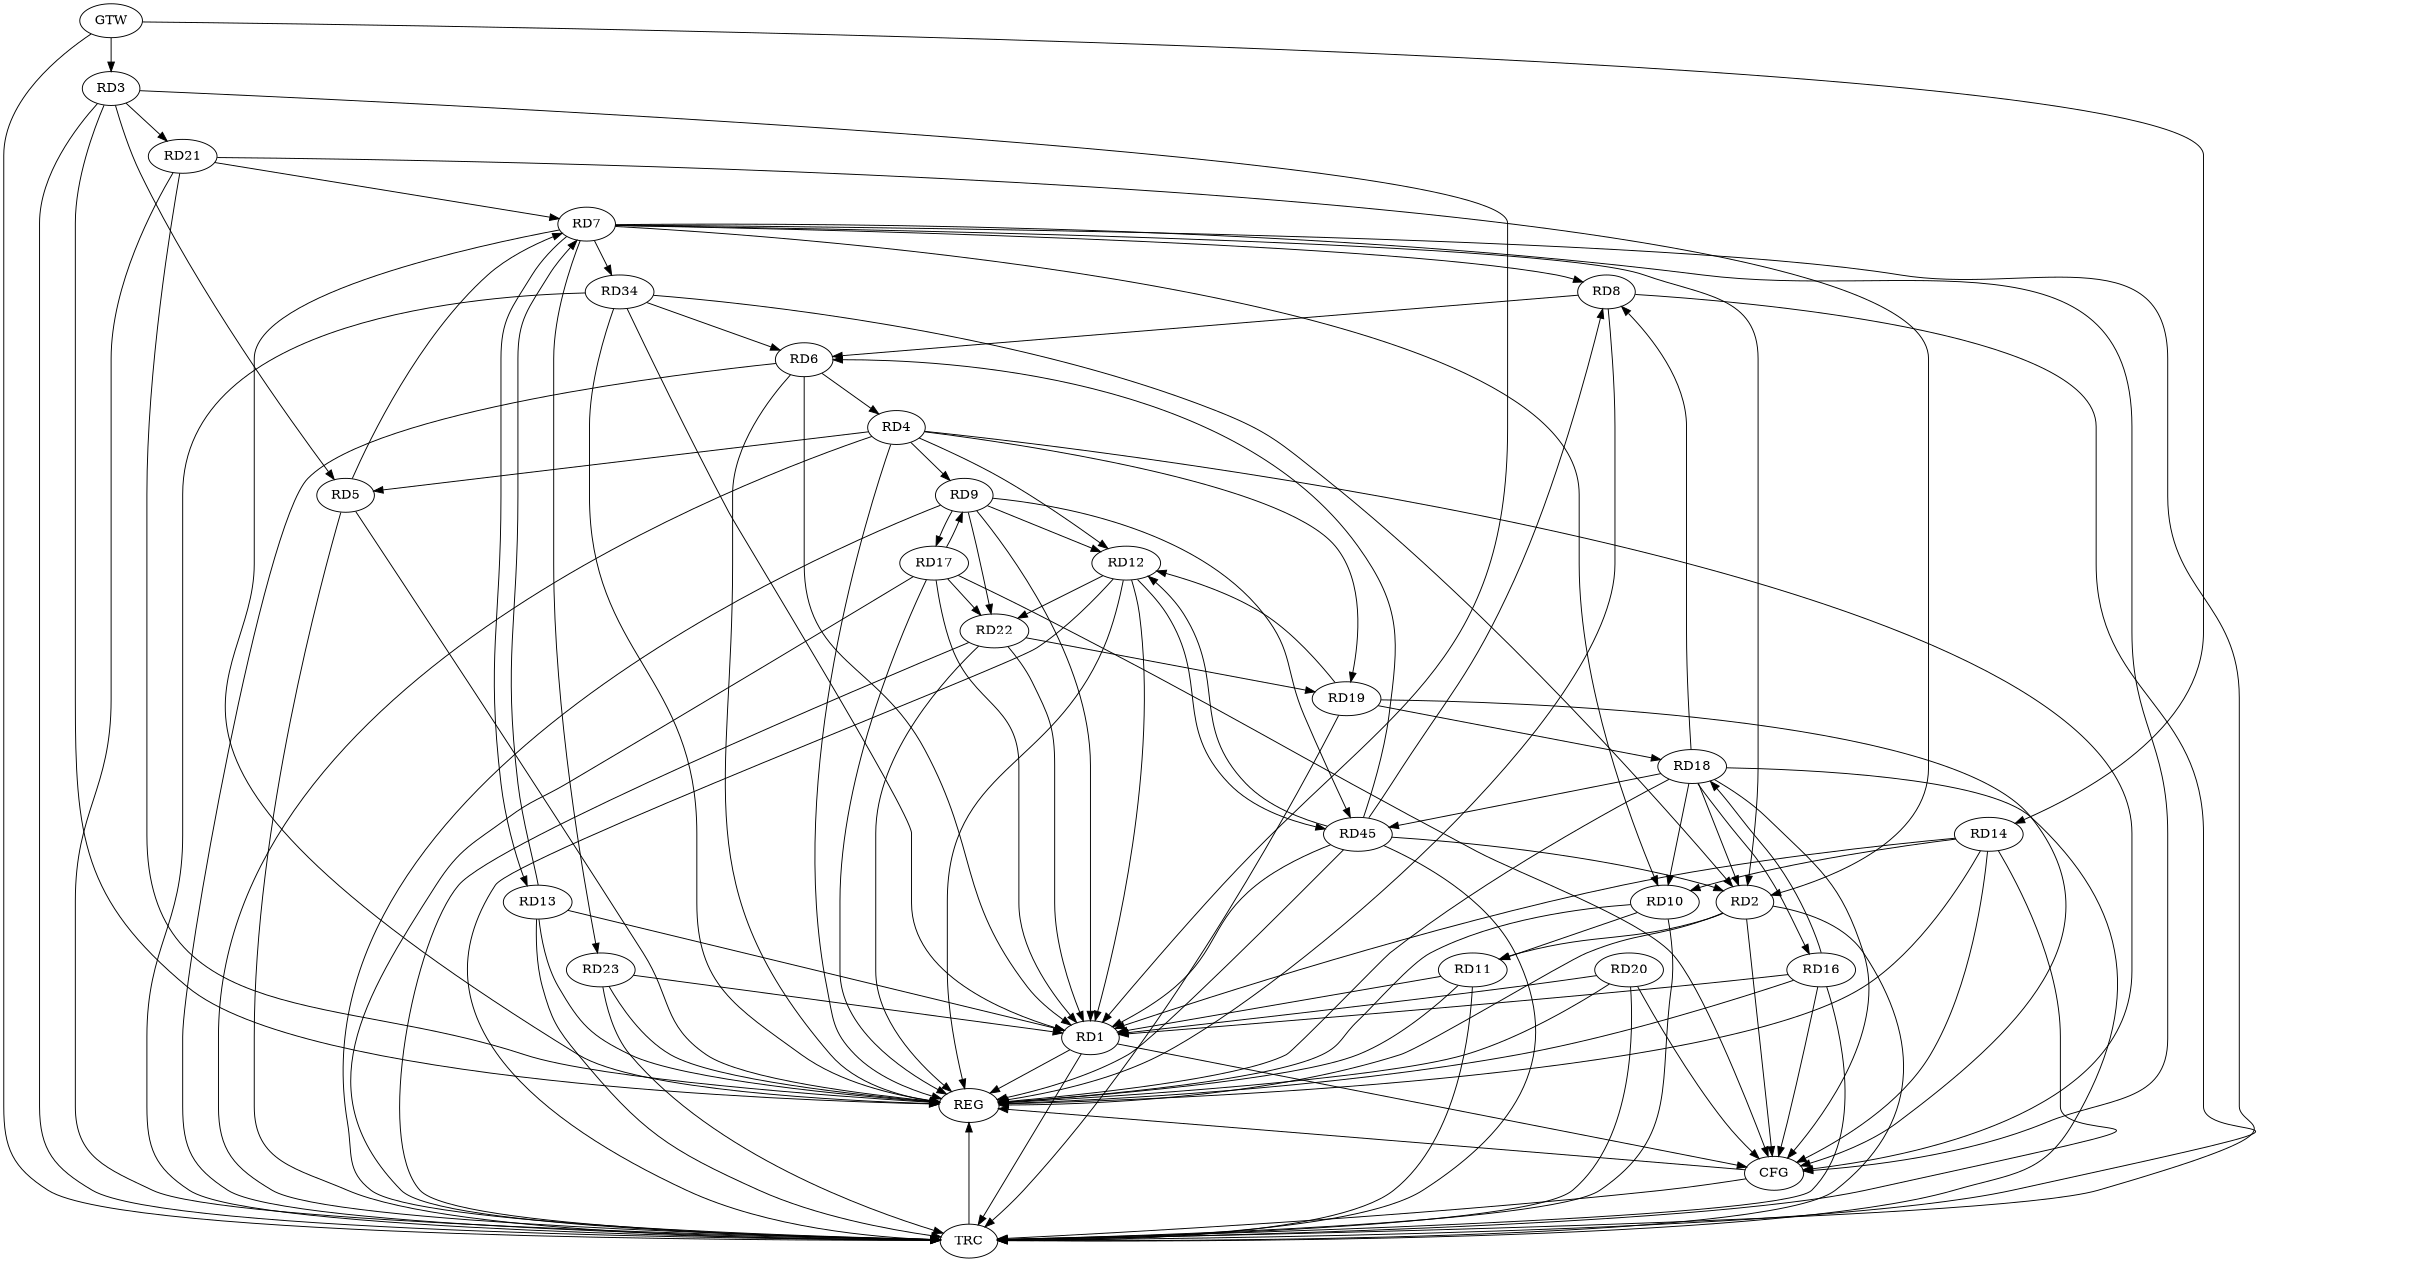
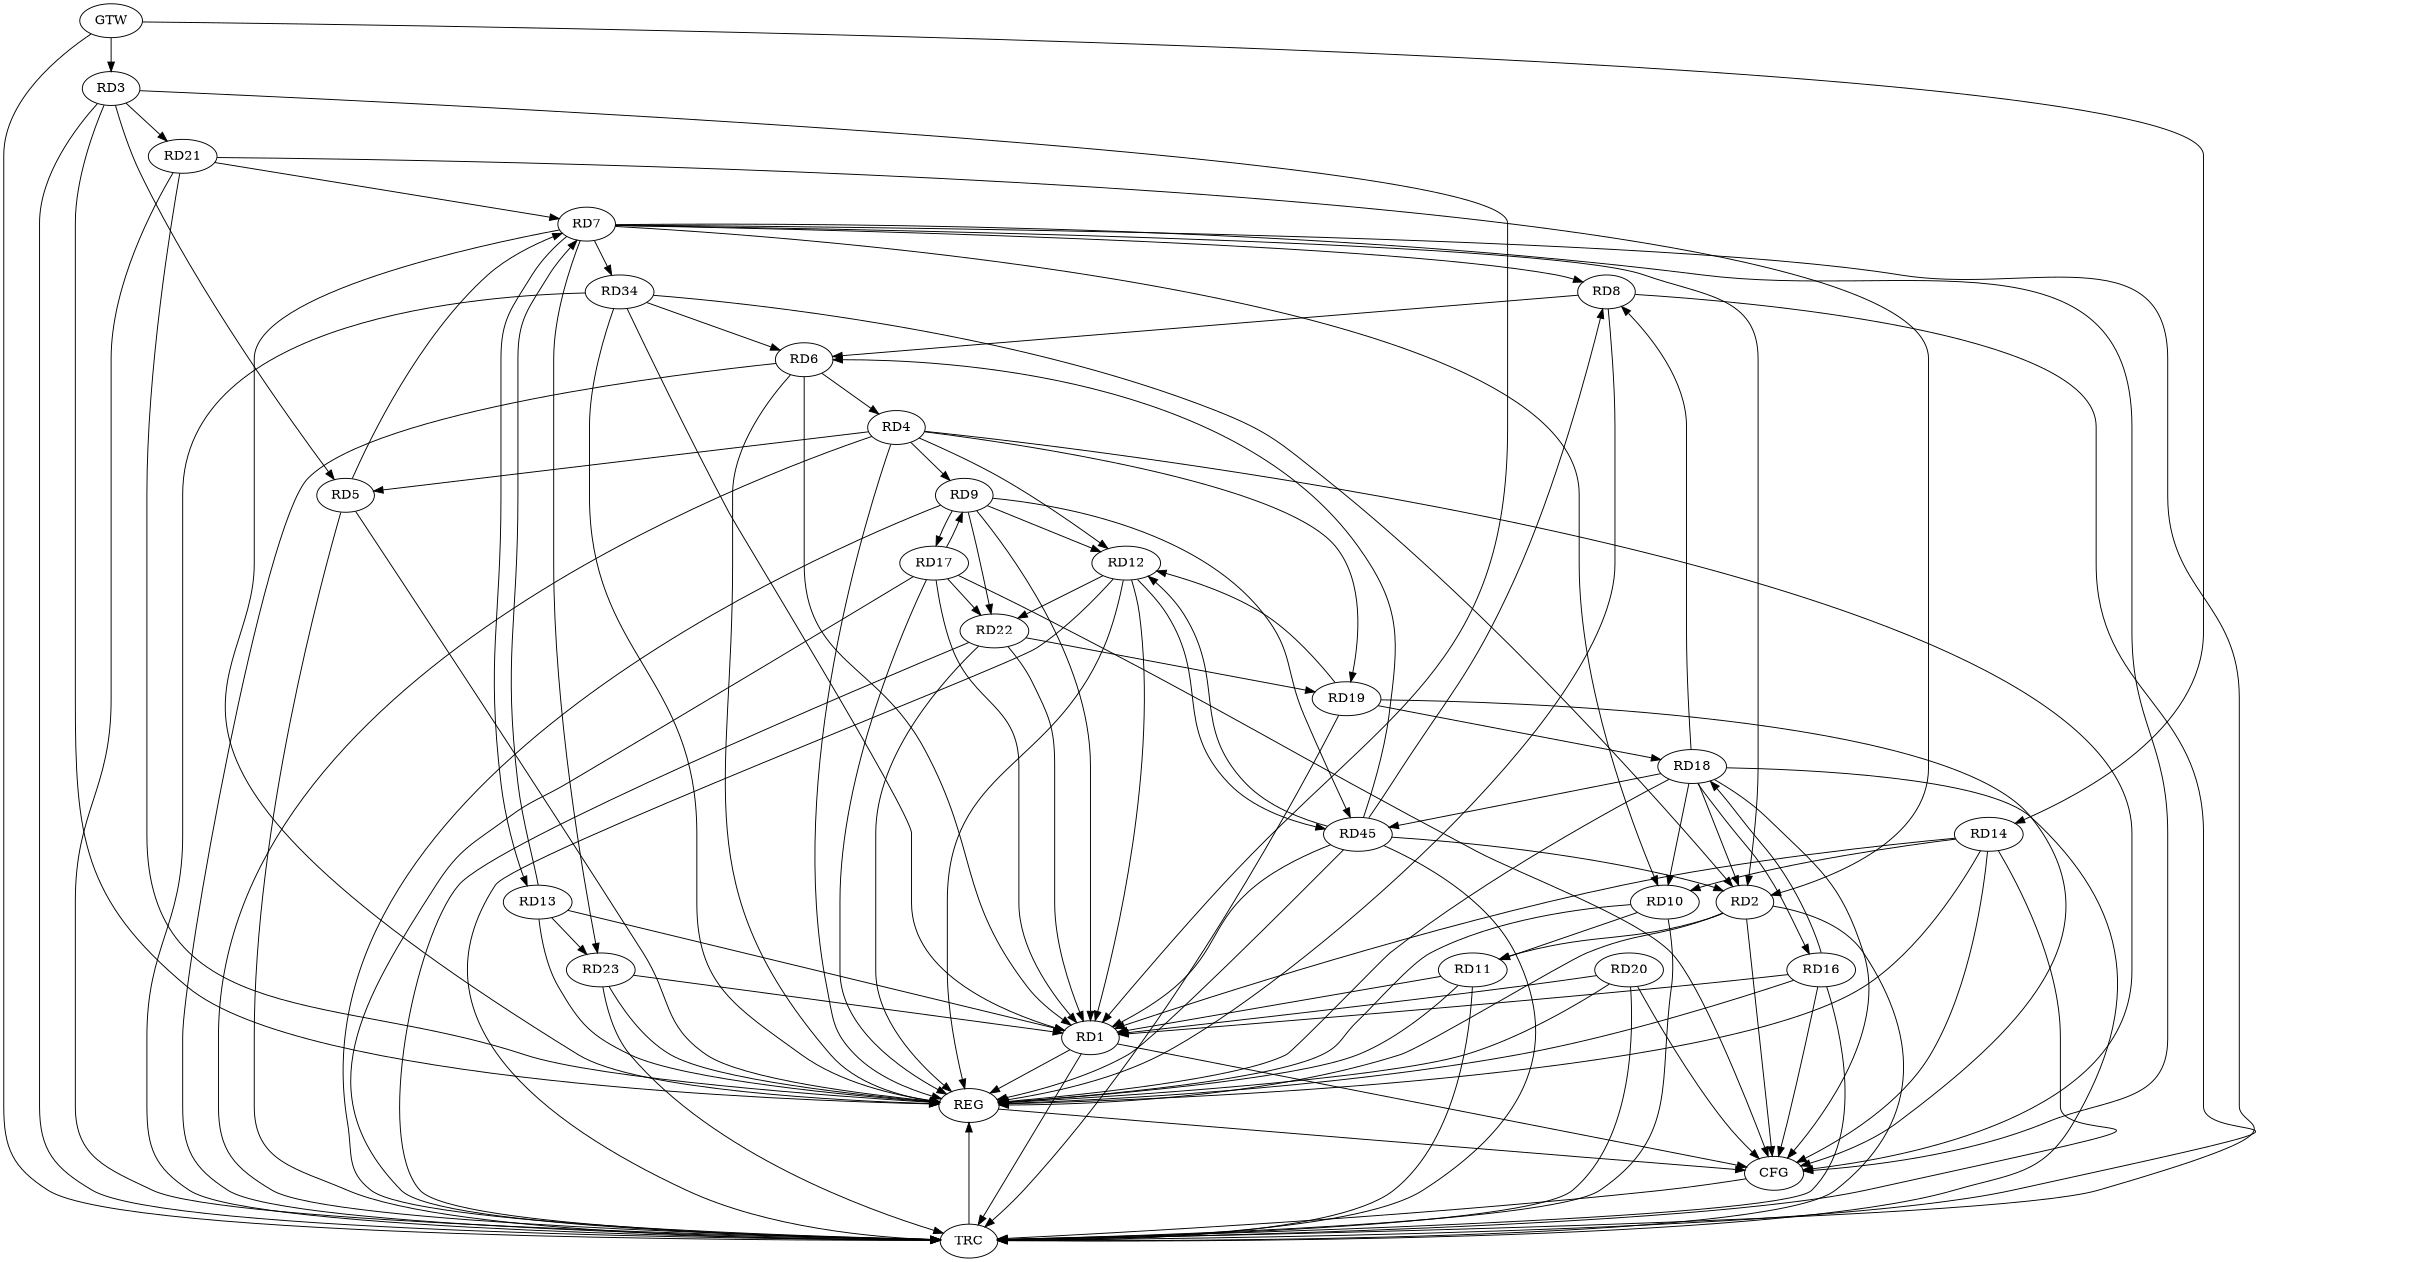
  strict digraph {
    n1 [label=RD1]
    n2 [label=REG]
    n3 [label=CFG]
    n4 [label=TRC]
    n5 [label=RD2]
    n6 [label=RD11]
    n7 [label=RD3]
    n8 [label=RD5]
    n9 [label=RD21]
    n10 [label=RD7]
    n11 [label=RD4]
    n12 [label=RD9]
    n13 [label=RD12]
    n14 [label=RD19]
    n15 [label=RD45]
    n16 [label=RD17]
    n17 [label=RD22]
    n18 [label=RD18]
    n19 [label=RD8]
    n20 [label=RD10]
    n21 [label=RD13]
    n22 [label=RD23]
    n23 [label=RD34]
    n24 [label=RD6]
    n25 [label=RD14]
    n26 [label=RD16]
    n27 [label=RD20]
    n28 [label=GTW]
    n1 -> n2
    n1 -> n3
    n1 -> n4
-   n3 -> n2
+   n2 -> n3
    n3 -> n4
    n4 -> n2
    n5 -> n2
    n5 -> n3
    n5 -> n4
    n5 -> n6
    n6 -> n1
    n6 -> n2
    n6 -> n4
    n7 -> n1
    n7 -> n2
    n7 -> n4
    n7 -> n8
    n7 -> n9
    n8 -> n2
    n8 -> n4
    n8 -> n10
    n9 -> n2
    n9 -> n4
    n9 -> n5
    n9 -> n10
    n10 -> n2
    n10 -> n3
    n10 -> n4
    n10 -> n5
    n10 -> n19
    n10 -> n20
    n10 -> n21
    n10 -> n22
    n10 -> n23
    n11 -> n2
    n11 -> n3
    n11 -> n4
    n11 -> n8
    n11 -> n12
    n11 -> n13
    n11 -> n14
    n12 -> n1
    n12 -> n4
    n12 -> n13
    n12 -> n15
    n12 -> n16
    n12 -> n17
    n13 -> n1
    n13 -> n2
    n13 -> n4
    n13 -> n15
    n13 -> n17
    n14 -> n3
    n14 -> n4
    n14 -> n13
    n14 -> n18
    n15 -> n1
    n15 -> n2
    n15 -> n4
    n15 -> n5
    n15 -> n13
    n15 -> n19
    n15 -> n24
    n16 -> n1
    n16 -> n2
    n16 -> n3
    n16 -> n4
    n16 -> n12
    n16 -> n17
    n17 -> n1
    n17 -> n2
    n17 -> n4
    n17 -> n14
    n18 -> n2
    n18 -> n3
    n18 -> n4
    n18 -> n5
    n18 -> n15
    n18 -> n19
    n18 -> n20
    n18 -> n26
    n19 -> n2
    n19 -> n4
    n19 -> n24
    n20 -> n2
    n20 -> n4
    n20 -> n6
    n21 -> n1
    n21 -> n2
-   n21 -> n4
+   n21 -> n22
    n21 -> n10
    n22 -> n1
    n22 -> n2
    n22 -> n4
    n23 -> n1
    n23 -> n2
    n23 -> n4
    n23 -> n5
    n23 -> n24
    n24 -> n1
    n24 -> n2
    n24 -> n4
    n24 -> n11
    n25 -> n1
    n25 -> n2
    n25 -> n3
    n25 -> n4
    n25 -> n20
    n26 -> n1
    n26 -> n2
    n26 -> n3
    n26 -> n4
    n26 -> n18
    n27 -> n1
    n27 -> n2
    n27 -> n3
    n27 -> n4
    n28 -> n4
    n28 -> n7
    n28 -> n25
  }
